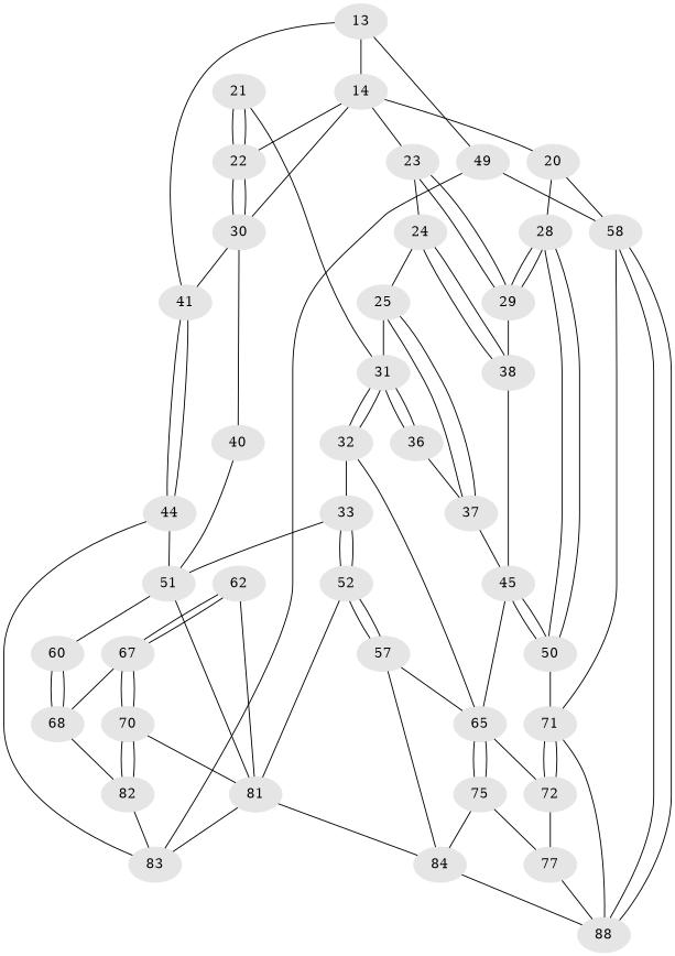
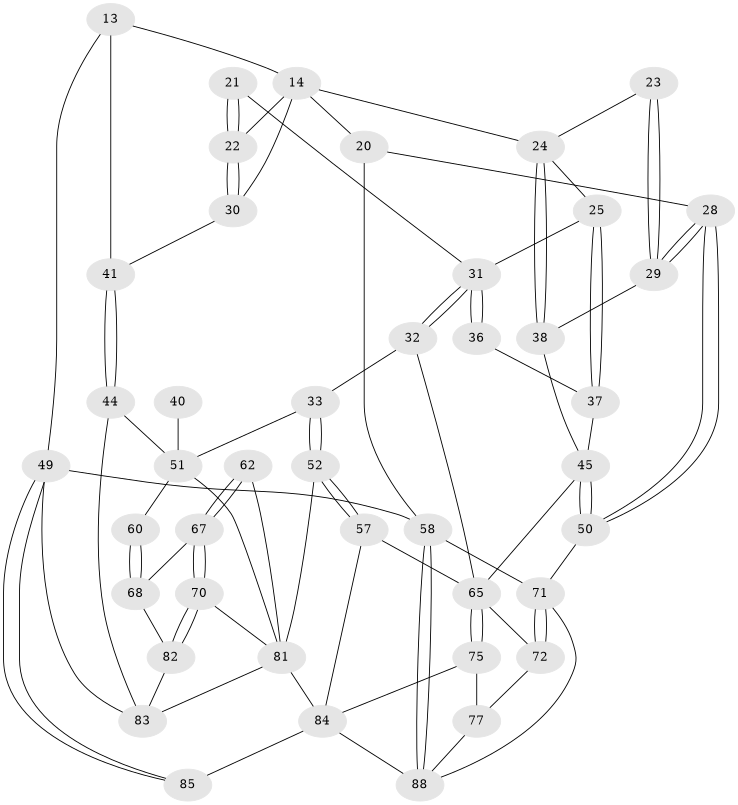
  graph {
    node [color=gray90 style=filled]
    13 [super="+8+12"]
    14 [super="+7+11"]
    41 [super="+17"]
    49 [super="+4"]
    20 [super="+9"]
    22 [super="+19+18"]
    23
    30 [super="+16"]
    44
    58 [super="+3"]
    83 [super="+48"]
+   85
    28
    24
    29
    40 [super="+35"]
    50
    71 [super="+66"]
    88 [super="+76+87"]
    21
    31 [super="+27+26"]
    32
    36
    25
    38
    37
    45 [super="+39"]
    51 [super="+34+43"]
    33
    65 [super="+56+47"]
    52
    72 [super="+64+63"]
    75
    60
    81 [super="+69+54+55"]
    57
    68
    84 [super="+80"]
    62 [super="+61"]
    67
    82
    70
    77 [super="+74"]
    13 -- 14
    13 -- 41 [weight=2]
    13 -- 49 [weight=2]
    14 -- 20 [weight=2]
    14 -- 22 [weight=2]
-   14 -- 23
+   14 -- 24
    14 -- 30
    41 -- 44
    41 -- 44
    49 -- 58 [weight=2]
    49 -- 83
+   49 -- 85
+   49 -- 85
    20 -- 58 [weight=2]
    20 -- 28
    22 -- 30
    22 -- 30
    23 -- 24
    23 -- 29
    23 -- 29
    30 -- 41
-   30 -- 40 [weight=2]
    44 -- 83
    44 -- 51
    58 -- 71
    58 -- 88
    58 -- 88
    28 -- 29
    28 -- 29
    28 -- 50
    28 -- 50
    24 -- 25
    24 -- 38
    24 -- 38
    29 -- 38
    40 -- 51 [weight=2]
    50 -- 71
    71 -- 88
    71 -- 72 [weight=2]
    71 -- 72
    21 -- 22 [weight=2]
    21 -- 22
    21 -- 31
    31 -- 32
    31 -- 32
    31 -- 36 [weight=2]
    31 -- 36
    32 -- 33
    32 -- 65
    36 -- 37
    25 -- 31
    25 -- 37
    25 -- 37
    38 -- 45
    37 -- 45
    45 -- 50
    45 -- 50
    45 -- 65
    51 -- 60
    51 -- 81
    33 -- 51
    33 -- 52
    33 -- 52
    65 -- 72 [weight=2]
    65 -- 75
    65 -- 75
    52 -- 81
    52 -- 57
    52 -- 57
    72 -- 77
    75 -- 84
    75 -- 77
    60 -- 68
    60 -- 68
    81 -- 83
    81 -- 84
    57 -- 65
    57 -- 84
    68 -- 82
+   84 -- 85 [weight=2]
    84 -- 88
    62 -- 81 [weight=2]
    62 -- 67
    62 -- 67
    67 -- 68
    67 -- 70
    67 -- 70
    82 -- 83
    70 -- 81
    70 -- 82
    70 -- 82
    77 -- 88
  }
